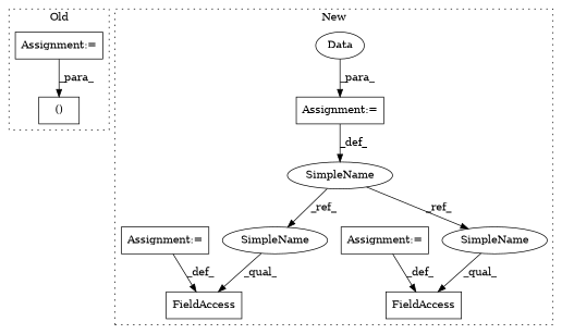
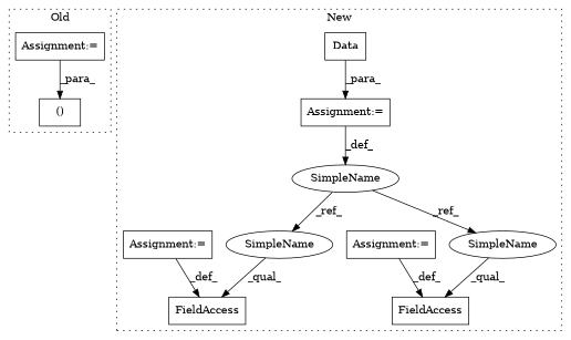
  digraph {
    node [a=7 l=6 s=468 shape=box]
    n1 [a=106 l=68 label="()" s=427]
    n2 [l=7 label="Assignment:=" s=409]
-   n3 [a=32 label=Data s=391 shape=ellipse]
+   n3 [a=32 label=Data s=391]
    n4 [l=1 label="Assignment:=" s=390]
    n5 [a=22 l=22 label=FieldAccess]
    n6 [a=22 l=22 label=FieldAccess s=435]
    n7 [a=42 label=SimpleName s=384 shape=ellipse]
    n8 [l=1 label="Assignment:=" s=490]
    n9 [l=1 label="Assignment:=" s=457]
    n10 [a=42 label=SimpleName shape=ellipse]
    n11 [a=42 label=SimpleName s=435 shape=ellipse]
    subgraph cluster_1 {
      label=Old
      style=dotted
      n1
      n2
    }
    subgraph cluster_2 {
      label=New
      style=dotted
      n3
      n4
      n5
      n6
      n7
      n8
      n9
      n10
      n11
    }
    n2 -> n1 [label=_para_]
    n3 -> n4 [label=_para_]
    n4 -> n7 [label=_def_]
    n7 -> n10 [label=_ref_]
    n7 -> n11 [label=_ref_]
    n8 -> n5 [label=_def_]
    n9 -> n6 [label=_def_]
    n10 -> n5 [label=_qual_]
    n11 -> n6 [label=_qual_]
  }
